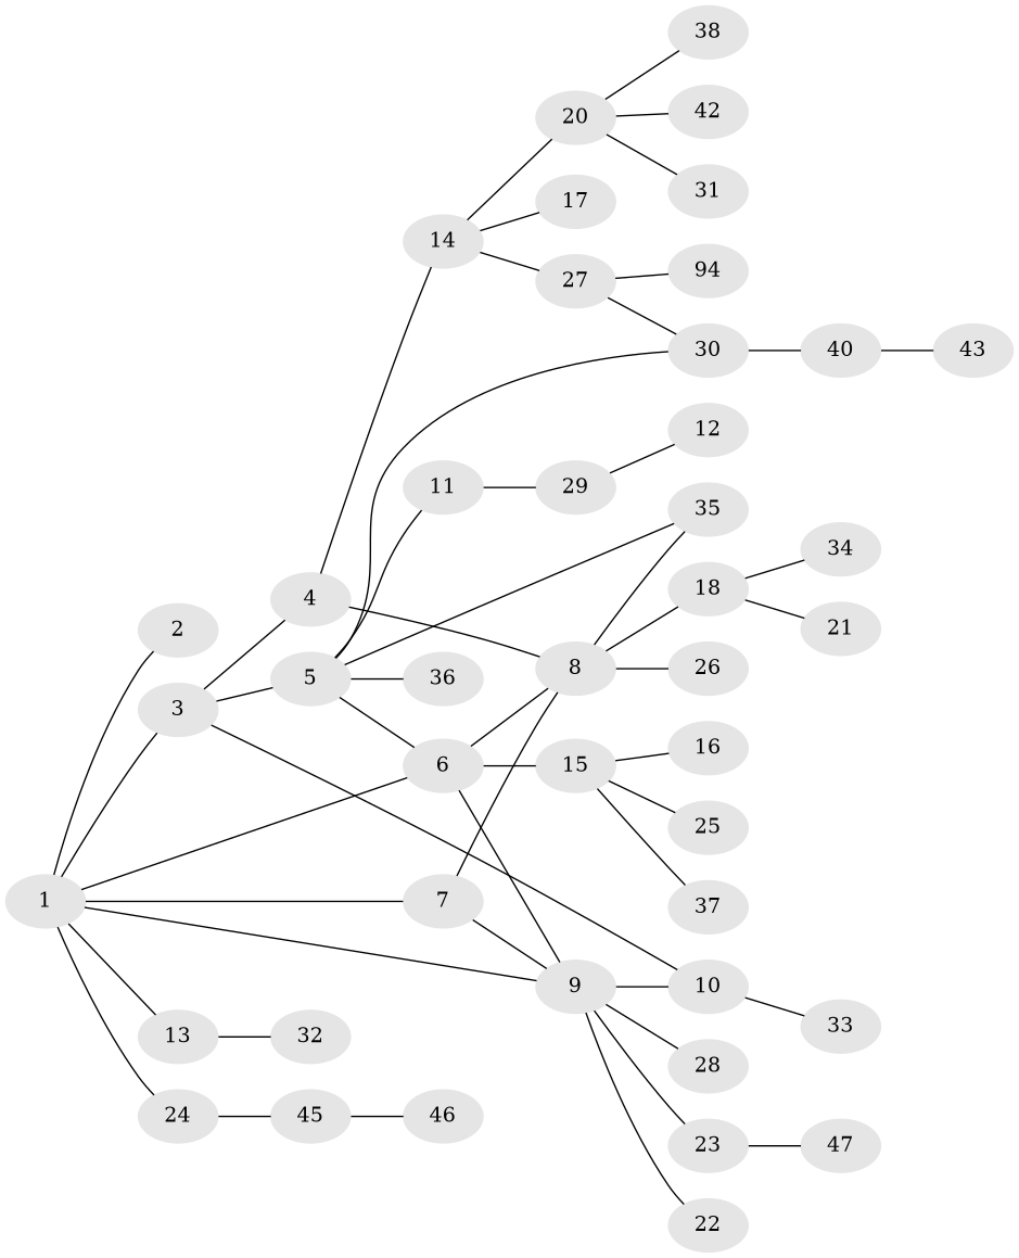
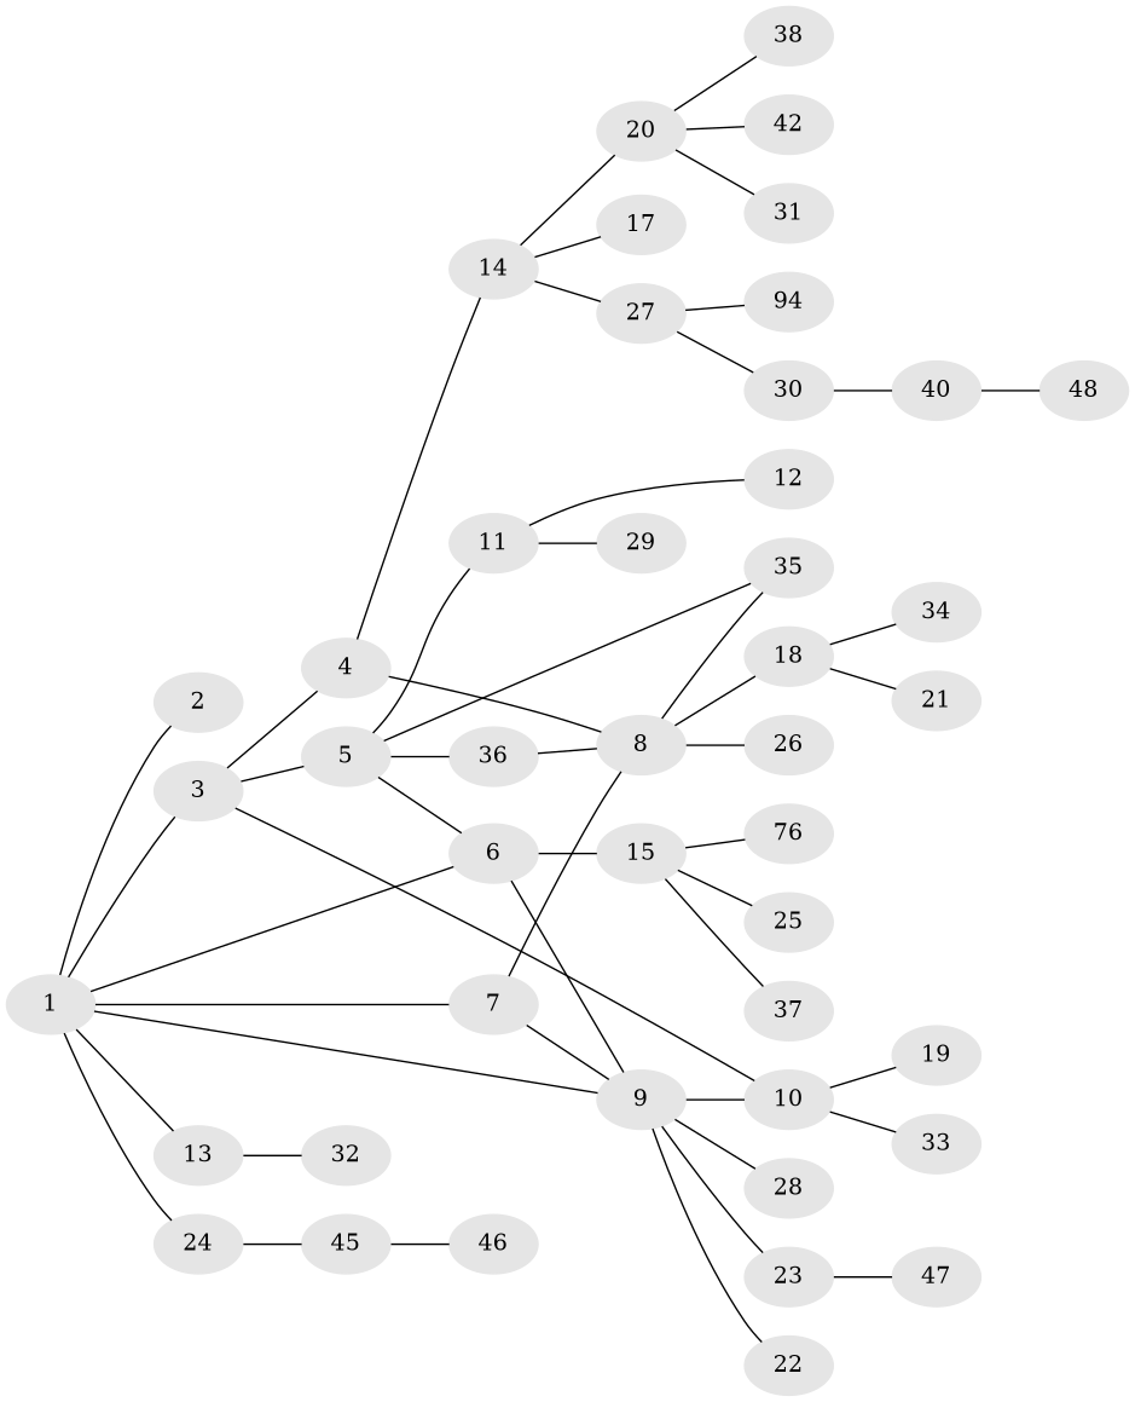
  graph {
    rankdir=LR
    node [color=gray90 style=filled]
    1
    2
    3
    6
    7
    9
    13
    24
    4
    5
    10
    8
    15
    22
    23
    28
    32
    45
    14
    11
    30
    35
    36
+   19
    33
    18
    26
    17
    20
    27
    12
    29
    40
-   16
+   16 [label=76]
    25
    37
    21
    34
    47
    31
    38
    42
    n43 [label=94]
    46
-   43
+   43 [label=48]
    1 -- 2
    1 -- 3
    1 -- 6
    1 -- 7
    1 -- 9
    1 -- 13
    1 -- 24
    3 -- 4
    3 -- 5
    3 -- 10
    6 -- 9
-   6 -- 8
+   36 -- 8
    6 -- 15
    7 -- 9
    7 -- 8
    9 -- 10
    9 -- 22
    9 -- 23
    9 -- 28
    13 -- 32
    24 -- 45
    4 -- 8
    4 -- 14
    5 -- 6
    5 -- 11
-   5 -- 30
    5 -- 35
    5 -- 36
+   10 -- 19
    10 -- 33
    8 -- 35
    8 -- 18
    8 -- 26
    15 -- 16
    15 -- 25
    15 -- 37
    23 -- 47
    45 -- 46
    14 -- 17
    14 -- 20
    14 -- 27
-   29 -- 12
+   11 -- 12
    11 -- 29
    30 -- 40
    18 -- 21
    18 -- 34
    20 -- 31
    20 -- 38
    20 -- 42
    27 -- 30
    27 -- n43
    40 -- 43
  }
